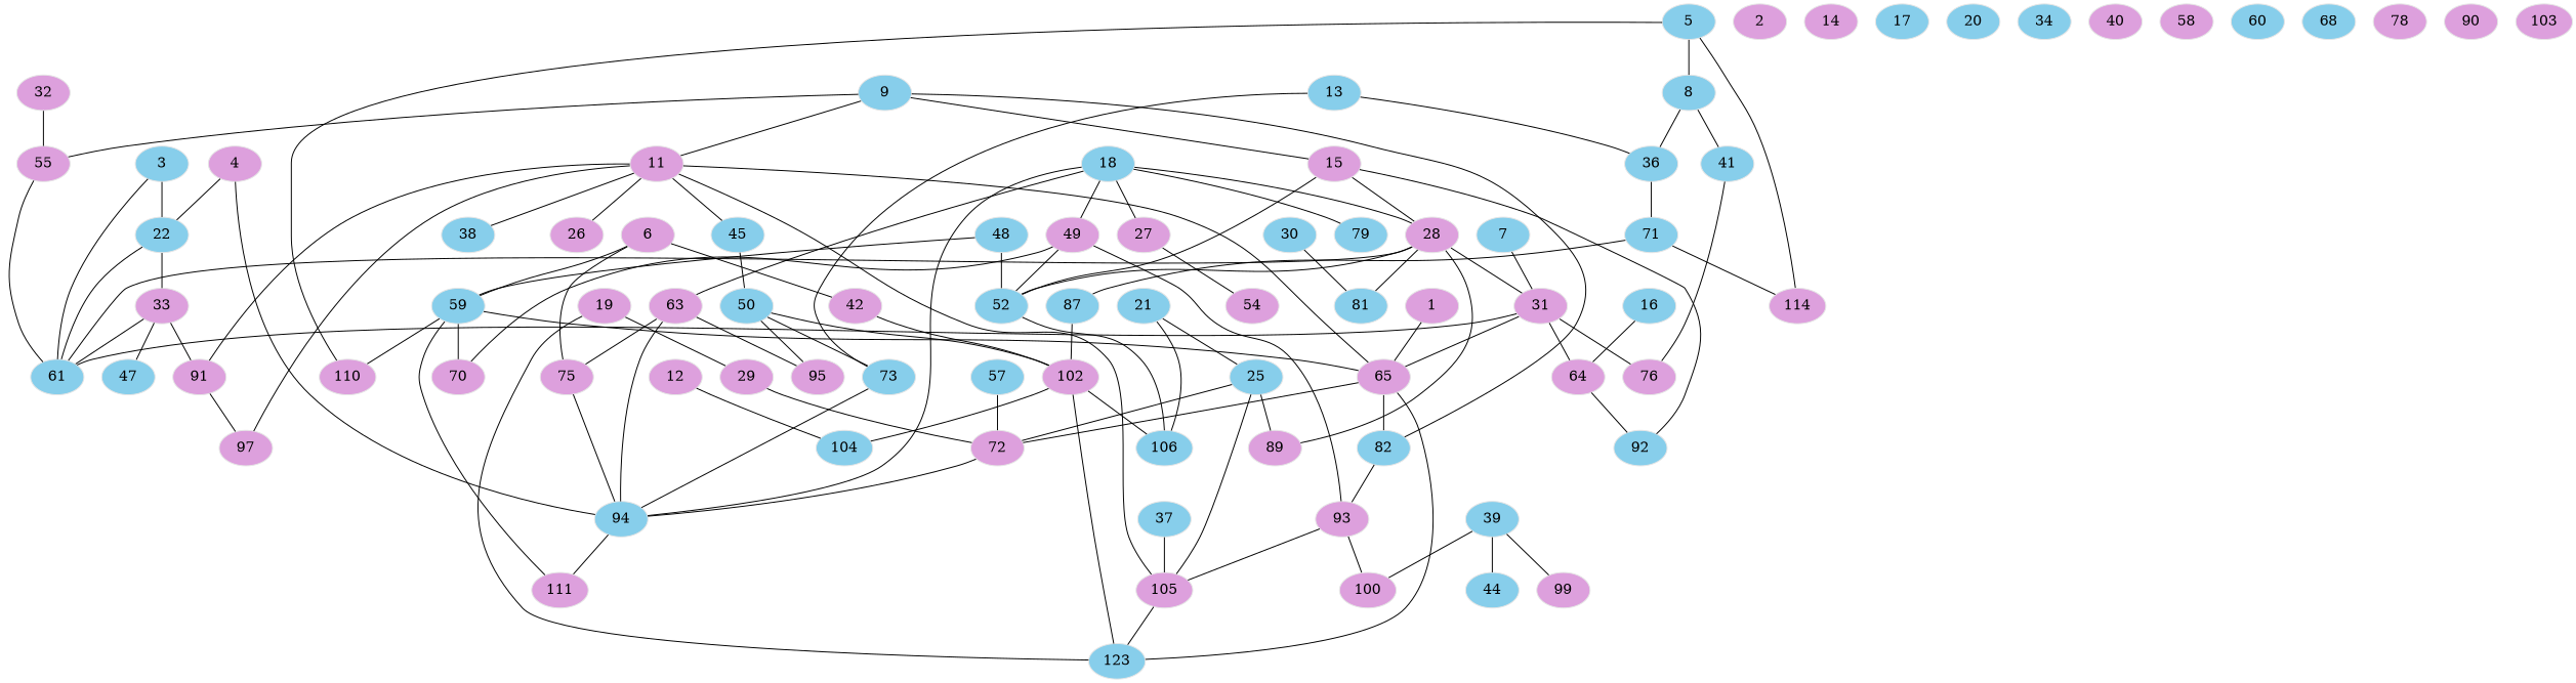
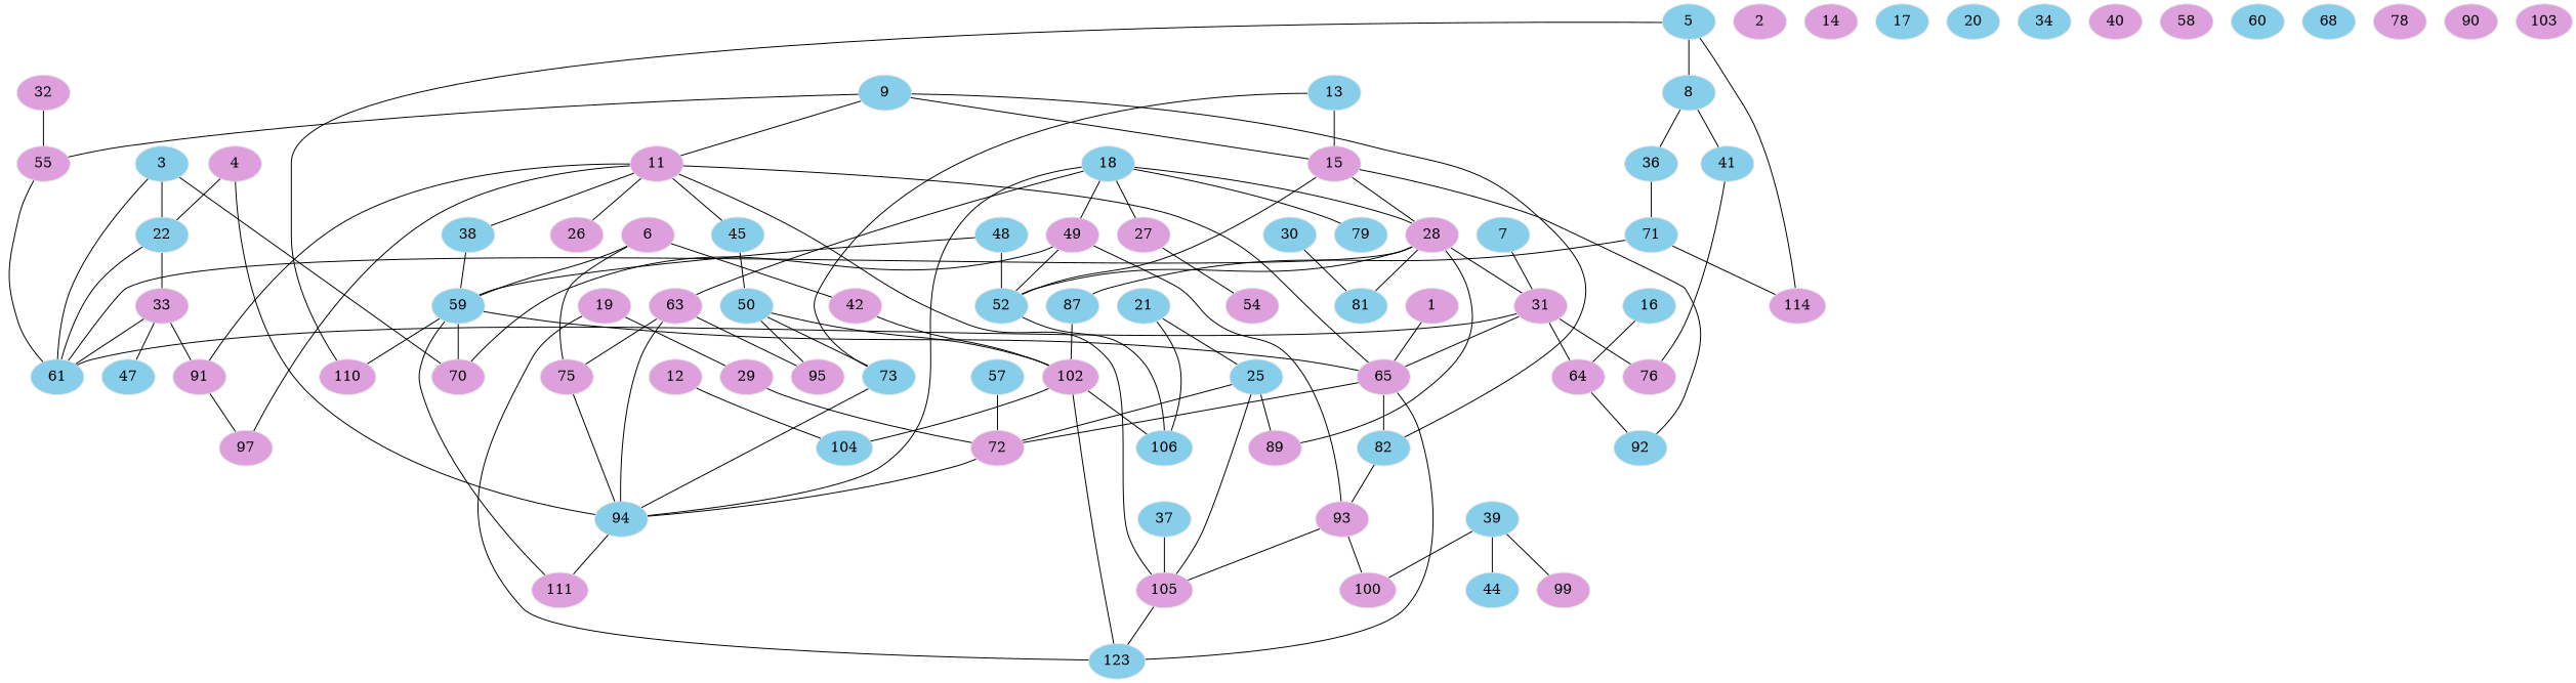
  graph {
    node [color=gray90 fillcolor=plum style=filled]
    65 [super="+88"]
    82 [fillcolor=skyblue super="+117"]
    123 [fillcolor=skyblue]
    72 [super="+119"]
    1
    2
    22 [fillcolor=skyblue super="+56"]
    61 [fillcolor=skyblue super="+67"]
    33 [super="+101"]
    3 [fillcolor=skyblue]
    70
    59 [fillcolor=skyblue super="+66"]
    110
    111
    4
    94 [fillcolor=skyblue super="+96"]
    5 [fillcolor=skyblue super="+10"]
    8 [fillcolor=skyblue super="+80"]
    114
    36 [fillcolor=skyblue]
    41 [fillcolor=skyblue]
    42 [super="+46"]
    102 [super="+108"]
    6
    75 [super="+121"]
    31 [super="+118"]
    64 [super="+74"]
    76 [super="+77"]
    7 [fillcolor=skyblue]
    71 [fillcolor=skyblue super="+84"]
    9 [fillcolor=skyblue super="+24"]
    11 [super="+69"]
    15 [super="+35"]
    55 [super="+115"]
    26
    38 [fillcolor=skyblue super="+43"]
    45 [fillcolor=skyblue]
    91
    97
    105 [super="+112"]
    28 [super="+86"]
    n42 [fillcolor=skyblue label=52 super="+122"]
    92 [fillcolor=skyblue]
    93 [super="+98"]
    50 [fillcolor=skyblue super="+51"]
    104 [fillcolor=skyblue]
    12
    13 [fillcolor=skyblue super="+116"]
    73 [fillcolor=skyblue]
    89 [super="+109"]
    81 [fillcolor=skyblue]
    14
    106 [fillcolor=skyblue]
    16 [fillcolor=skyblue]
    17 [fillcolor=skyblue]
    18 [fillcolor=skyblue super="+113"]
    27 [super="+120"]
    49 [super="+85"]
    63
    79 [fillcolor=skyblue]
    54
    95
    19 [super="+83"]
    29 [super="+62"]
    20 [fillcolor=skyblue]
    21 [fillcolor=skyblue]
    25 [fillcolor=skyblue]
    47 [fillcolor=skyblue super="+107"]
    30 [fillcolor=skyblue]
    32
    34 [fillcolor=skyblue]
    87 [fillcolor=skyblue]
    37 [fillcolor=skyblue]
    39 [fillcolor=skyblue super="+52"]
    44 [fillcolor=skyblue]
    99
    100
    40
    48 [fillcolor=skyblue]
    57 [fillcolor=skyblue]
    58
    60 [fillcolor=skyblue]
    68 [fillcolor=skyblue]
    78
    90
    103
    65 -- 82
    65 -- 123
    65 -- 72
    82 -- 93
    72 -- 94
    1 -- 65
    22 -- 61
    22 -- 33
    33 -- 61
    33 -- 91
    33 -- 47
    3 -- 22
    3 -- 61
+   3 -- 70
    59 -- 65
    59 -- 70
    59 -- 110
    59 -- 111
    4 -- 22
    4 -- 94
    94 -- 111
    5 -- 110
    5 -- 8
    5 -- 114
    8 -- 36
    8 -- 41
    36 -- 71
    41 -- 76
    42 -- 102
    102 -- 123
    102 -- 104
    102 -- 106
    6 -- 59
    6 -- 42
    6 -- 75
    75 -- 94
    31 -- 65
    31 -- 61
    31 -- 64
    31 -- 76
    64 -- 92
    7 -- 31
    71 -- 114
    71 -- 87
    9 -- 82
    9 -- 11
    9 -- 15
    9 -- 55
    11 -- 65
    11 -- 26
    11 -- 38
    11 -- 45
    11 -- 91
    11 -- 97
    11 -- 105
    15 -- 28
    15 -- n42
    15 -- 92
    55 -- 61
+   38 -- 59
    45 -- 50
    91 -- 97
    105 -- 123
    28 -- 61
    28 -- 31
    28 -- n42
    28 -- 89
    28 -- 81
    n42 -- 106
    93 -- 105
    93 -- 100
    50 -- 102
    50 -- 73
    50 -- 95
    12 -- 104
-   13 -- 36
+   13 -- 15
    13 -- 73
    73 -- 94
    16 -- 64
    18 -- 94
    18 -- 28
    18 -- 27
    18 -- 49
    18 -- 63
    18 -- 79
    27 -- 54
    49 -- 70
    49 -- n42
    49 -- 93
    63 -- 94
    63 -- 75
    63 -- 95
    19 -- 123
    19 -- 29
    29 -- 72
    21 -- 106
    21 -- 25
    25 -- 72
    25 -- 105
    25 -- 89
    30 -- 81
    32 -- 55
    87 -- 102
    37 -- 105
    39 -- 44
    39 -- 99
    39 -- 100
    48 -- 59
    48 -- n42
    57 -- 72
  }
